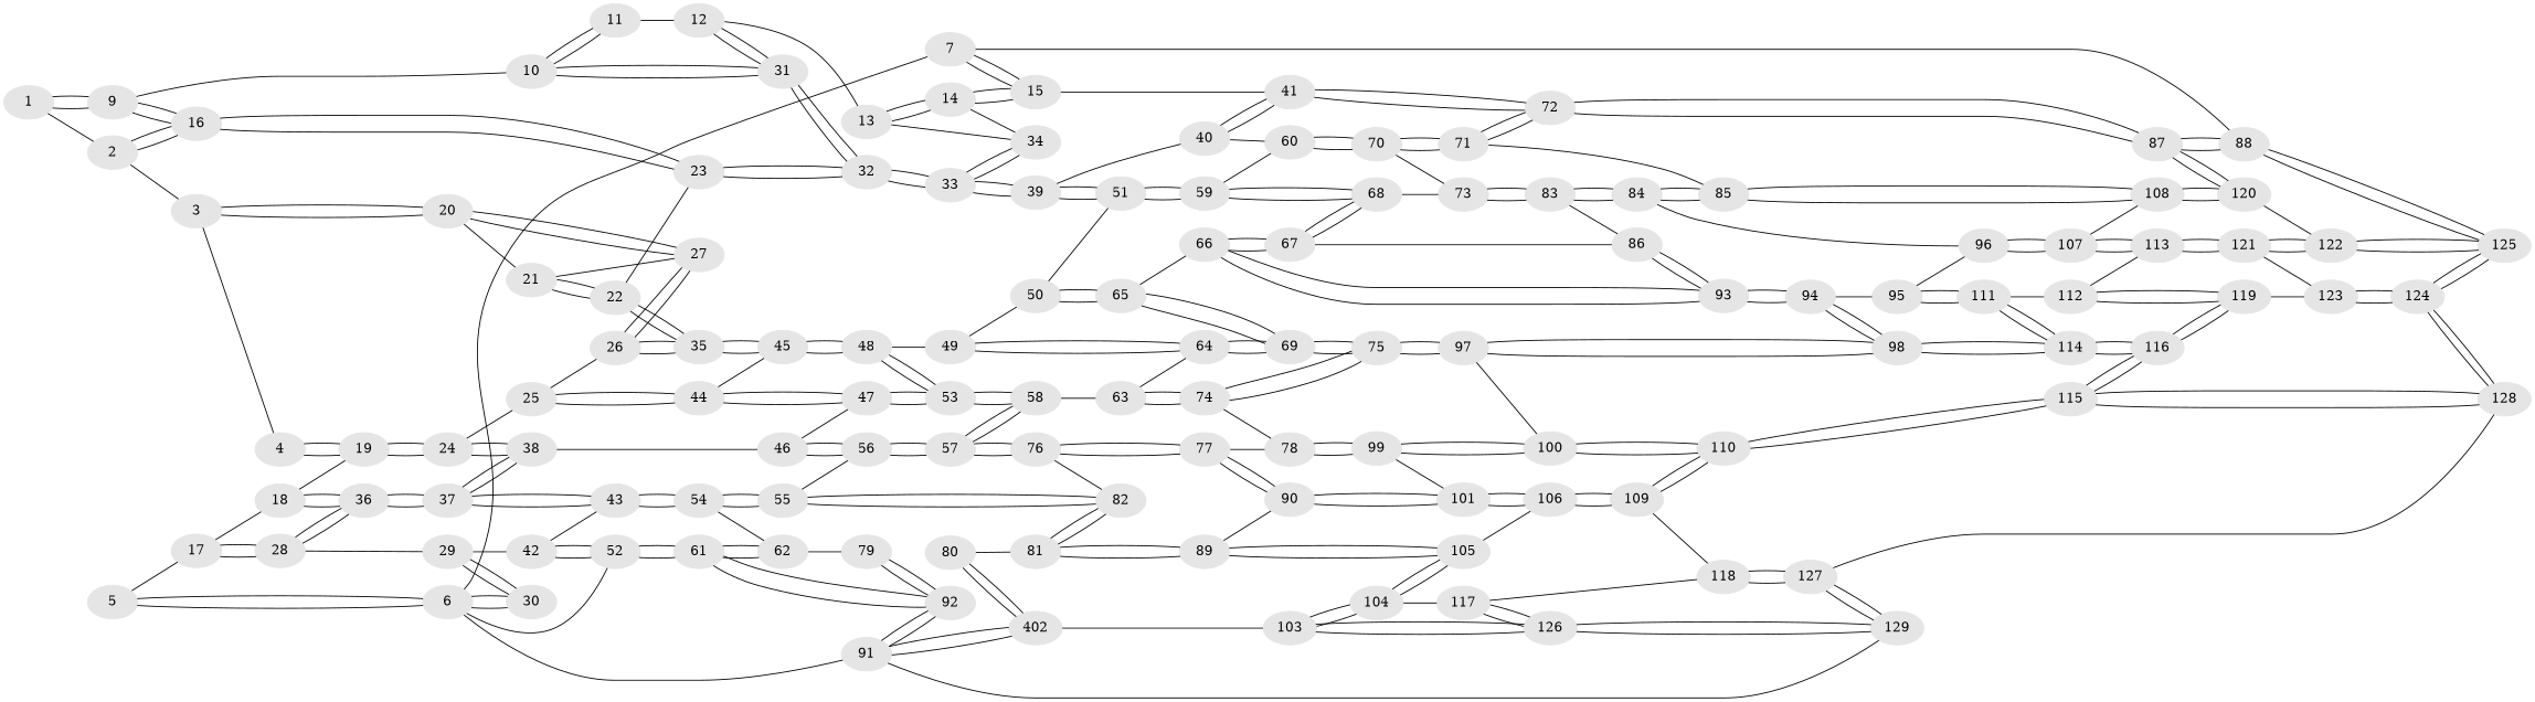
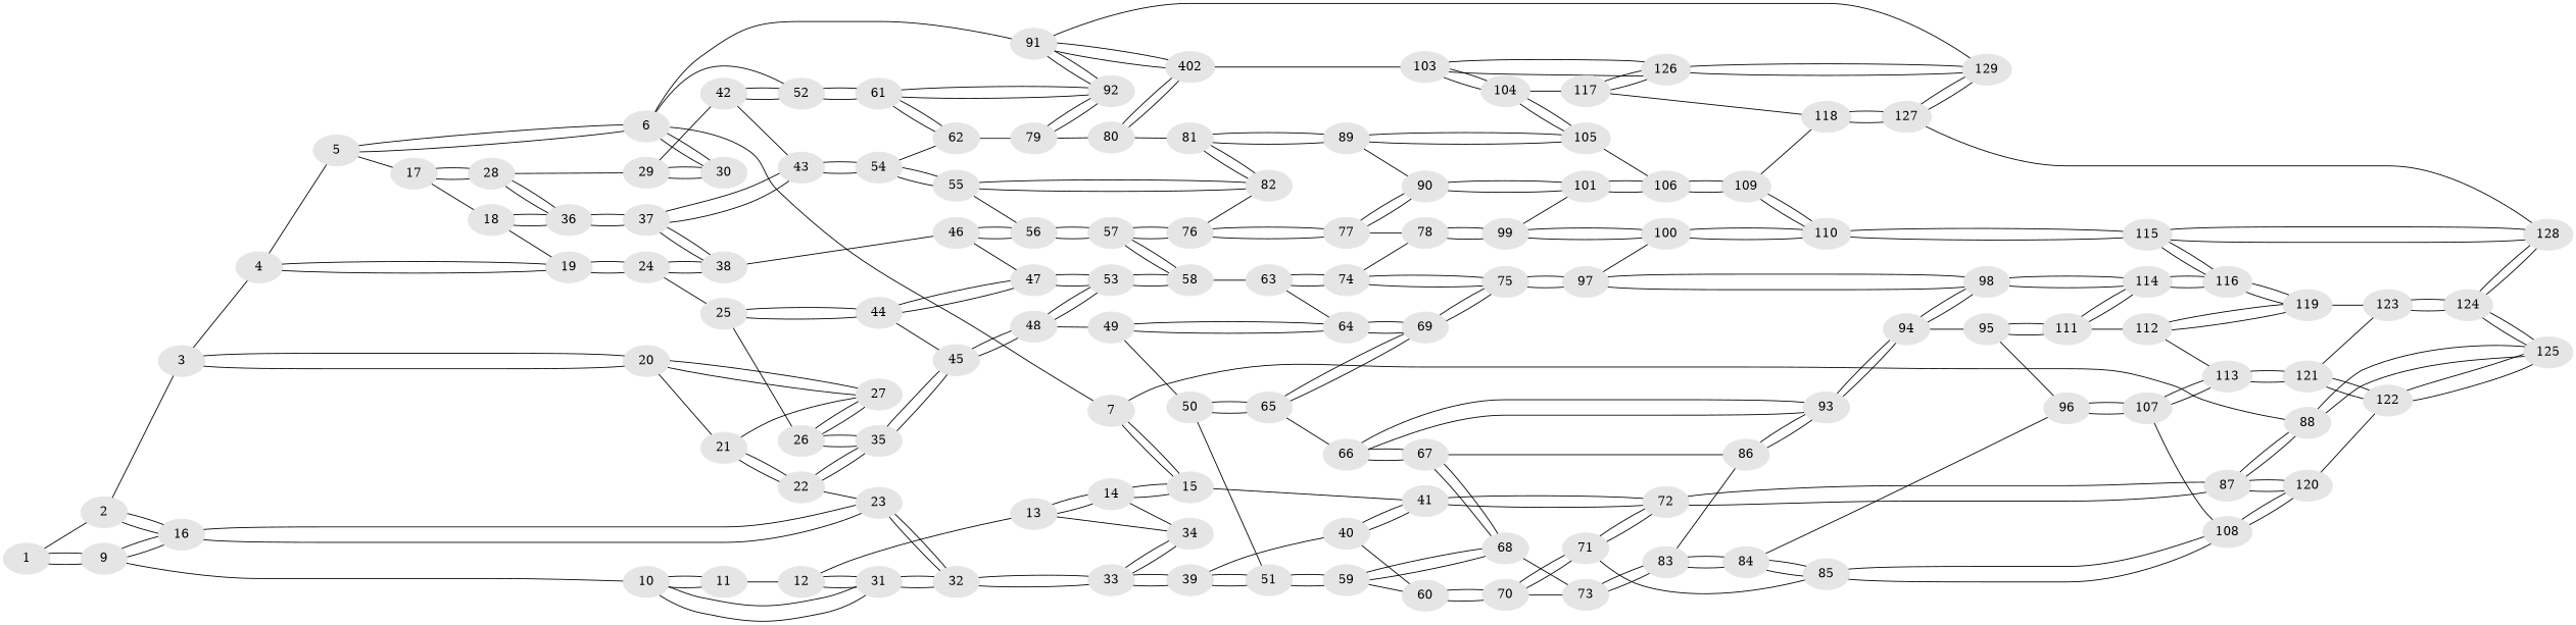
  graph {
    rankdir=LR
    node [color=gray90 style=filled]
    1
    2
    9
    3
    16
    10
    4
    20
    23
    5
    19
    21
    27
    6
    17
    24
    7
    30
    91
    52
    18
    28
    15
    88
    92
    n26 [label=402]
    129
    41
    125
    11
    12
    31
    32
    13
    14
    34
    72
    36
    29
    37
    25
    38
    22
    35
    45
    33
    26
    44
    46
    47
    42
    43
    61
    39
    40
    51
    48
    54
    56
    60
    59
    70
    87
    55
    62
    53
    49
    57
    58
    50
    64
    65
    69
    66
    68
    63
    82
    79
    76
    77
    74
    73
    71
    80
    75
    78
    67
    93
    86
    94
    83
    97
    85
    108
    120
    84
    99
    98
    100
    90
    101
    81
    89
    103
    105
    96
    107
    122
    106
    95
    111
    114
    112
    113
    110
    116
    115
    109
    104
    126
    117
    118
    121
    127
    128
    119
    123
    124
    1 -- 2
    1 -- 9
    1 -- 9
    2 -- 3
    2 -- 16
    2 -- 16
    9 -- 16
    9 -- 16
    9 -- 10
    3 -- 4
    3 -- 20
    3 -- 20
    16 -- 23
    16 -- 23
    10 -- 11
    10 -- 11
    10 -- 31
    10 -- 31
+   4 -- 5
    4 -- 19
    4 -- 19
    20 -- 21
    20 -- 27
    20 -- 27
    23 -- 32
    23 -- 32
    5 -- 6
    5 -- 6
    5 -- 17
    19 -- 24
    19 -- 24
    21 -- 27
    21 -- 22
    21 -- 22
    6 -- 7
    6 -- 30
    6 -- 30
    6 -- 91
    6 -- 52
    17 -- 18
    17 -- 28
    17 -- 28
    24 -- 25
    24 -- 38
    24 -- 38
    7 -- 15
    7 -- 15
    7 -- 88
    91 -- 92
    91 -- 92
    91 -- n26
    91 -- n26
    91 -- 129
    52 -- 61
    52 -- 61
    18 -- 19
    18 -- 36
    18 -- 36
    28 -- 36
    28 -- 36
    28 -- 29
    15 -- 41
    88 -- 125
    88 -- 125
    n26 -- 103
    41 -- 72
    41 -- 72
    11 -- 12
    12 -- 31
    12 -- 31
    12 -- 13
    31 -- 32
    31 -- 32
    32 -- 33
    32 -- 33
    13 -- 14
    13 -- 14
    13 -- 34
    14 -- 15
    14 -- 15
    14 -- 34
    72 -- 87
    72 -- 87
    36 -- 37
    36 -- 37
    29 -- 30
    29 -- 30
    29 -- 42
    37 -- 38
    37 -- 38
    37 -- 43
    37 -- 43
    25 -- 26
    25 -- 44
    25 -- 44
    38 -- 46
    22 -- 23
    22 -- 35
    22 -- 35
    35 -- 45
    35 -- 45
    45 -- 48
    45 -- 48
    33 -- 34
    33 -- 34
    33 -- 39
    33 -- 39
    26 -- 27
    26 -- 27
    26 -- 35
    26 -- 35
    44 -- 45
    44 -- 47
    44 -- 47
    46 -- 47
    46 -- 56
    46 -- 56
    47 -- 53
    47 -- 53
    42 -- 52
    42 -- 52
    42 -- 43
    43 -- 54
    43 -- 54
    61 -- 92
    61 -- 92
    61 -- 62
    61 -- 62
    39 -- 40
    39 -- 51
    39 -- 51
    40 -- 41
    40 -- 41
    40 -- 60
    51 -- 59
    51 -- 59
    48 -- 53
    48 -- 53
    48 -- 49
    54 -- 55
    54 -- 55
    54 -- 62
    56 -- 57
    56 -- 57
    60 -- 70
    60 -- 70
    59 -- 60
    59 -- 68
    59 -- 68
    70 -- 73
    70 -- 71
    70 -- 71
    87 -- 88
    87 -- 88
    87 -- 120
    87 -- 120
    55 -- 56
    55 -- 82
    55 -- 82
    62 -- 79
    53 -- 58
    53 -- 58
    49 -- 50
    49 -- 64
    49 -- 64
    57 -- 58
    57 -- 58
    57 -- 76
    57 -- 76
    58 -- 63
    50 -- 51
    50 -- 65
    50 -- 65
    64 -- 69
    64 -- 69
    65 -- 69
    65 -- 69
    65 -- 66
    69 -- 75
    69 -- 75
    66 -- 67
    66 -- 67
    66 -- 93
    66 -- 93
    68 -- 73
    63 -- 64
    63 -- 74
    63 -- 74
    79 -- 92
    79 -- 92
+   79 -- 80
    76 -- 82
    76 -- 77
    76 -- 77
    77 -- 78
    77 -- 90
    77 -- 90
    74 -- 75
    74 -- 75
    74 -- 78
    73 -- 83
    73 -- 83
    71 -- 72
    71 -- 72
    71 -- 85
    80 -- n26
    80 -- n26
    80 -- 81
    75 -- 97
    75 -- 97
    78 -- 99
    78 -- 99
    67 -- 68
    67 -- 68
    67 -- 86
    93 -- 94
    93 -- 94
    86 -- 93
    86 -- 93
    94 -- 98
    94 -- 98
    94 -- 95
    83 -- 86
    83 -- 84
    83 -- 84
    97 -- 98
    97 -- 98
    97 -- 100
    85 -- 108
    85 -- 108
    108 -- 120
    108 -- 120
    120 -- 122
    84 -- 85
    84 -- 85
    84 -- 96
    99 -- 100
    99 -- 100
    99 -- 101
    98 -- 114
    98 -- 114
    100 -- 110
    100 -- 110
    90 -- 101
    90 -- 101
    101 -- 106
    101 -- 106
    81 -- 82
    81 -- 82
    81 -- 89
    81 -- 89
    89 -- 90
    89 -- 105
    89 -- 105
    103 -- 104
    103 -- 104
    103 -- 126
    103 -- 126
    105 -- 106
    96 -- 107
    96 -- 107
    107 -- 108
    107 -- 113
    107 -- 113
    122 -- 125
    122 -- 125
    106 -- 109
    106 -- 109
    95 -- 96
    95 -- 111
    95 -- 111
    111 -- 114
    111 -- 114
    111 -- 112
    114 -- 116
    114 -- 116
    112 -- 113
    112 -- 119
    112 -- 119
    113 -- 121
    113 -- 121
    110 -- 115
    110 -- 115
    116 -- 119
    116 -- 119
    115 -- 116
    115 -- 116
    115 -- 128
    115 -- 128
    109 -- 110
    109 -- 110
    109 -- 118
    104 -- 105
    104 -- 105
    104 -- 117
    126 -- 129
    126 -- 129
    117 -- 126
    117 -- 126
    117 -- 118
    118 -- 127
    118 -- 127
    121 -- 122
    121 -- 122
    121 -- 123
    127 -- 129
    127 -- 129
    127 -- 128
    119 -- 123
    123 -- 124
    123 -- 124
    124 -- 125
    124 -- 125
    124 -- 128
    124 -- 128
  }
